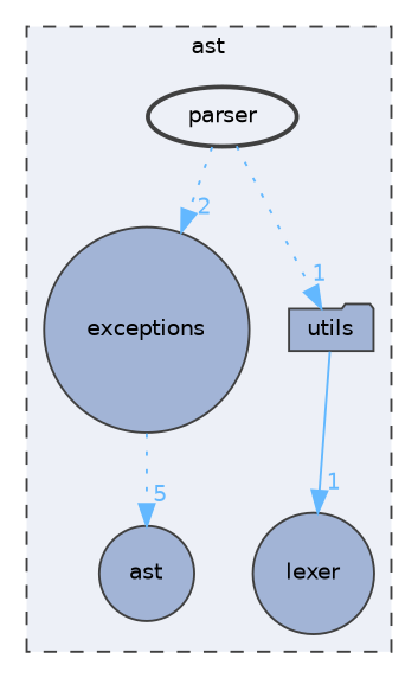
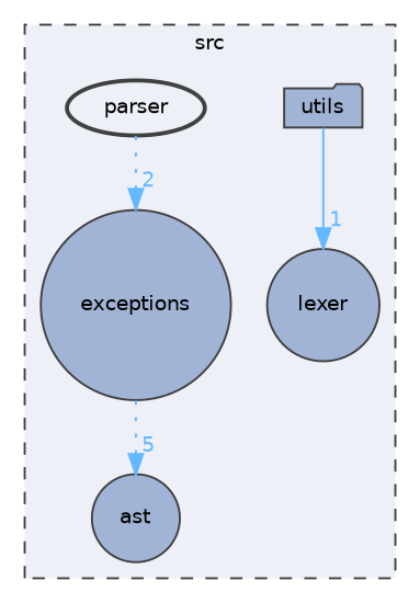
  digraph {
    compound=true
    node [color=grey25 fillcolor="#a2b4d6" fontname=Helvetica fontsize=10 shape=circle style=filled]
    edge [color=steelblue1 fontcolor=steelblue1 fontname=Helvetica fontsize=10 headlabel=1 labeldistance=1.5 labelfontname=Helvetica labelfontsize=10 style=dotted]
    n1 [height=0.2 label=ast width=0.4]
    n2 [height=0.2 label=lexer width=0.4]
    n3 [height=0.2 label=exceptions width=0.4]
    n4 [height=0.2 label=utils shape=folder width=0.4]
    n5 [fillcolor="#edf0f7" height=0.2 label=parser shape=ellipse style="filled,bold" width=0.4]
    subgraph cluster_1 {
      bgcolor="#edf0f7"
      fontname=Helvetica
      fontsize=10
-     label=ast
+     label=src
      pencolor=grey25
      style="filled,dashed"
      n1
      n2
      n3
      n4
      n5
    }
    n3 -> n1 [headlabel=5]
    n4 -> n2 [style=solid]
    n5 -> n3 [headlabel=2]
-   n5 -> n4
  }
